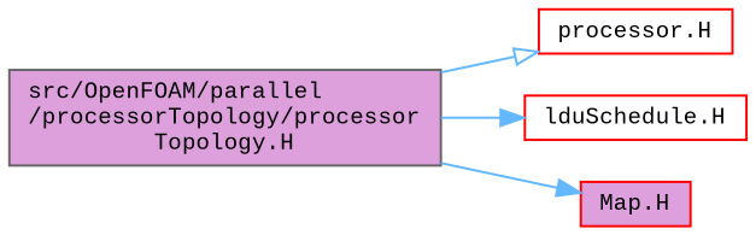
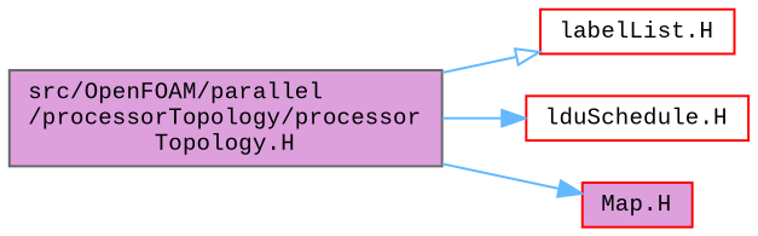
  digraph {
    fontname="Liberation Mono"
    rankdir=LR
    node [color=red fillcolor=plum fontname="Liberation Mono" fontsize=10 shape=box style=filled]
    edge [arrowhead=normal color=steelblue1 fontname="Liberation Mono" fontsize=10 labelfontname=Helvetica labelfontsize=10 style=solid]
    n1 [color=gray40 fontcolor=black height=0.2 label="src/OpenFOAM/parallel\l/processorTopology/processor\lTopology.H" width=0.4]
-   n2 [fillcolor=white height=0.2 label="processor.H" width=0.4]
+   n2 [fillcolor=white height=0.2 label="labelList.H" width=0.4]
    n3 [fillcolor=white height=0.2 label="lduSchedule.H" width=0.4]
    n4 [height=0.2 label="Map.H" width=0.4]
    n1 -> n2 [arrowhead=onormal]
    n1 -> n3
    n1 -> n4
  }
